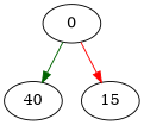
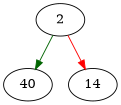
  strict digraph {
-   2 [entry=true label=0]
+   2 [entry=true]
    n2 [label=40]
-   15
+   15 [label=14]
    2 -> n2 [color=darkgreen cond=true]
    2 -> 15 [color=red cond=false]
  }
